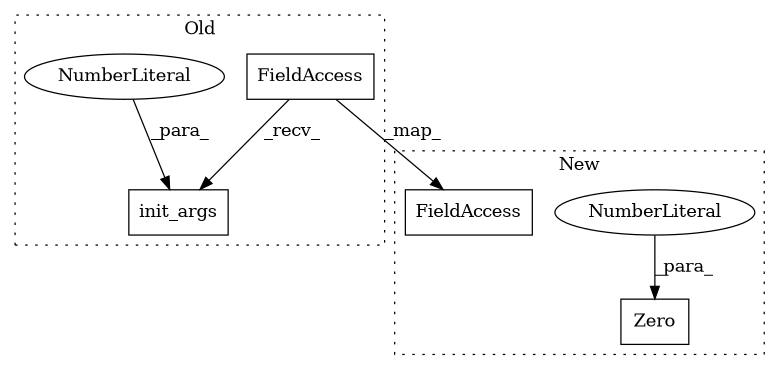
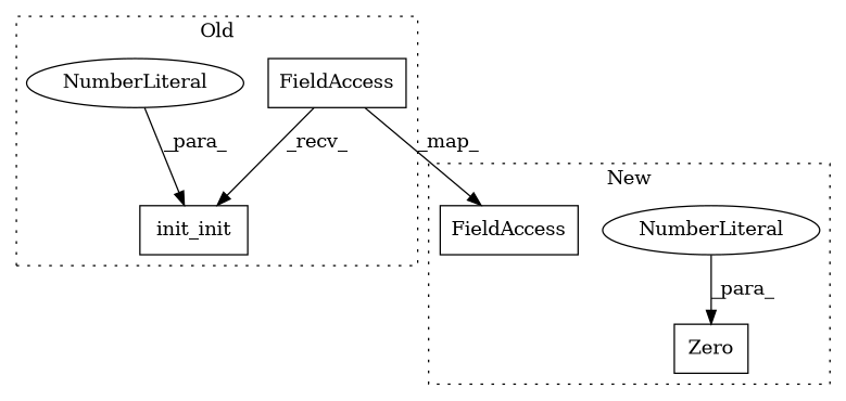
  digraph {
    node [a=32 l=1 shape=box]
    n1 [l="5,1" label=Zero s="497,503"]
    n2 [a=34 label=NumberLiteral s=502 shape=ellipse]
    n3 [a=22 l=9 label=FieldAccess s=487]
-   n4 [l="10,1" label=init_args s="653,664"]
+   n4 [l="10,1" label=init_init s="653,664"]
    n5 [a=34 label=NumberLiteral s=663 shape=ellipse]
    n6 [a=22 l=9 label=FieldAccess s=643]
    subgraph cluster_1 {
      label=New
      style=dotted
      n1
      n2
      n3
    }
    subgraph cluster_2 {
      label=Old
      style=dotted
      n4
      n5
      n6
    }
    n2 -> n1 [label=_para_]
    n5 -> n4 [label=_para_]
    n6 -> n3 [label=_map_]
    n6 -> n4 [label=_recv_]
  }
